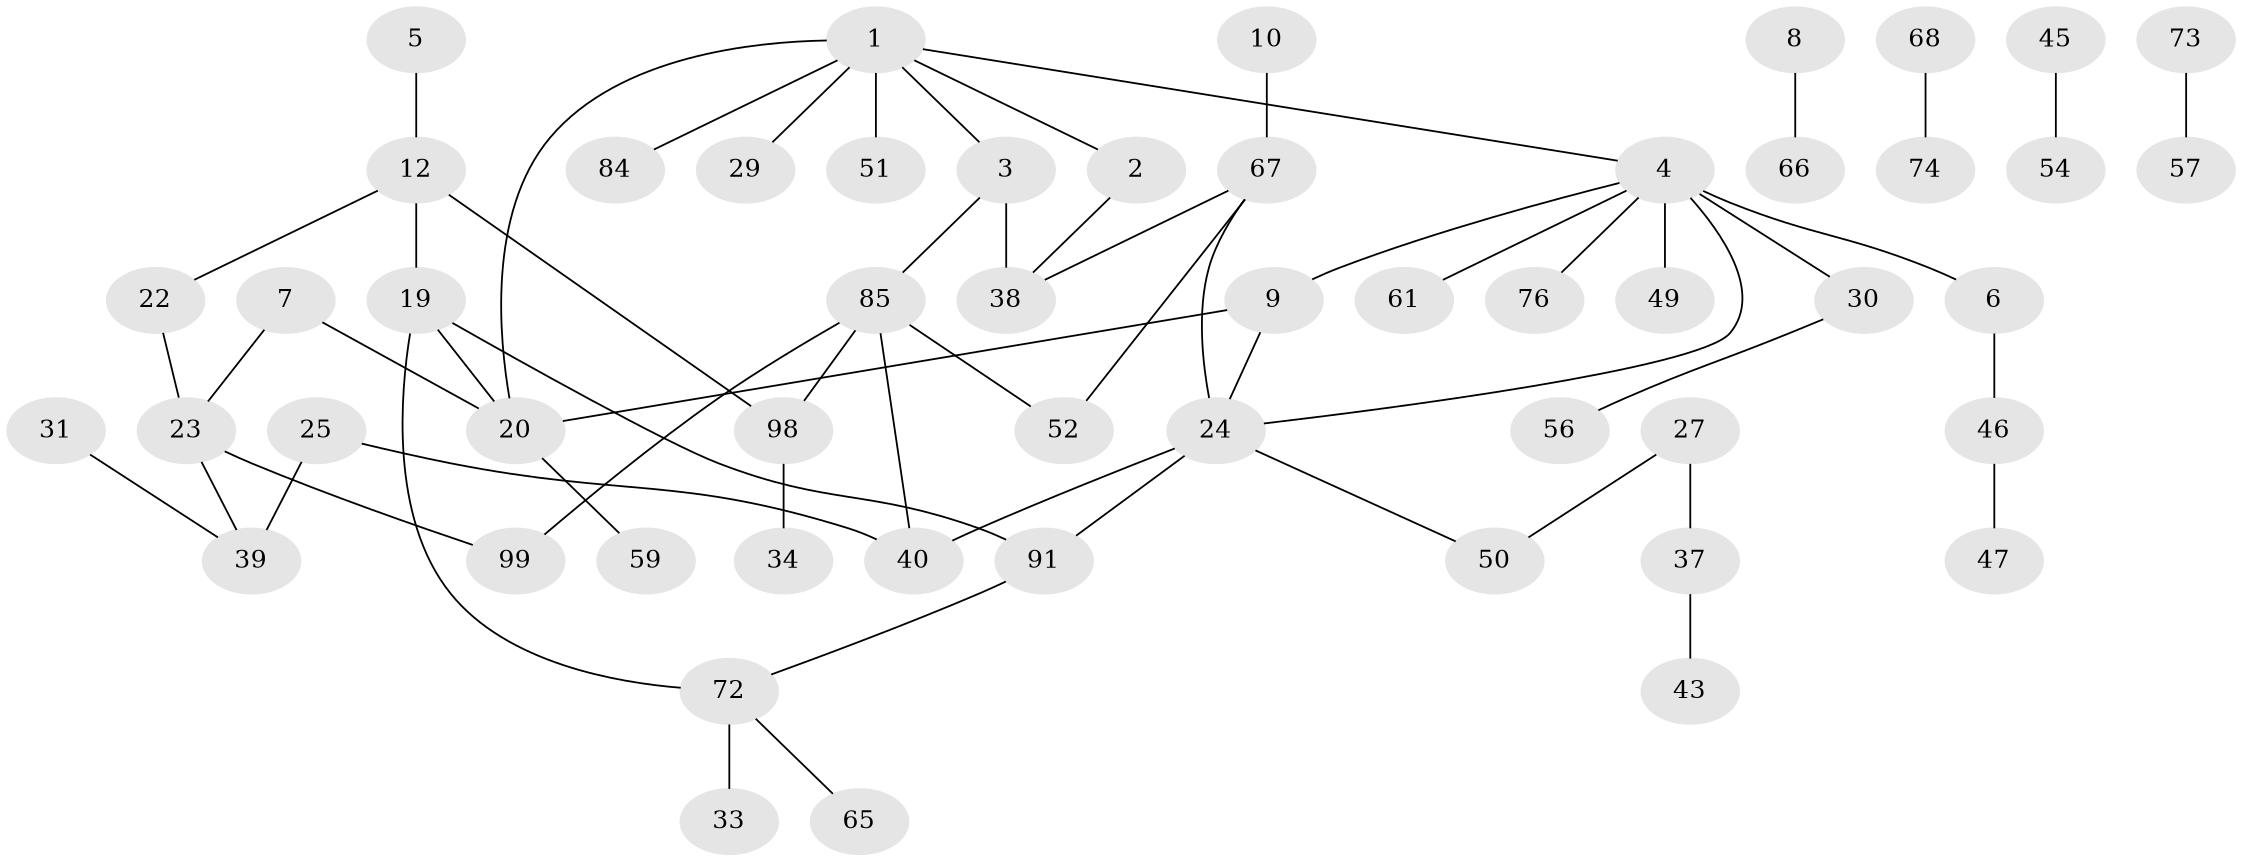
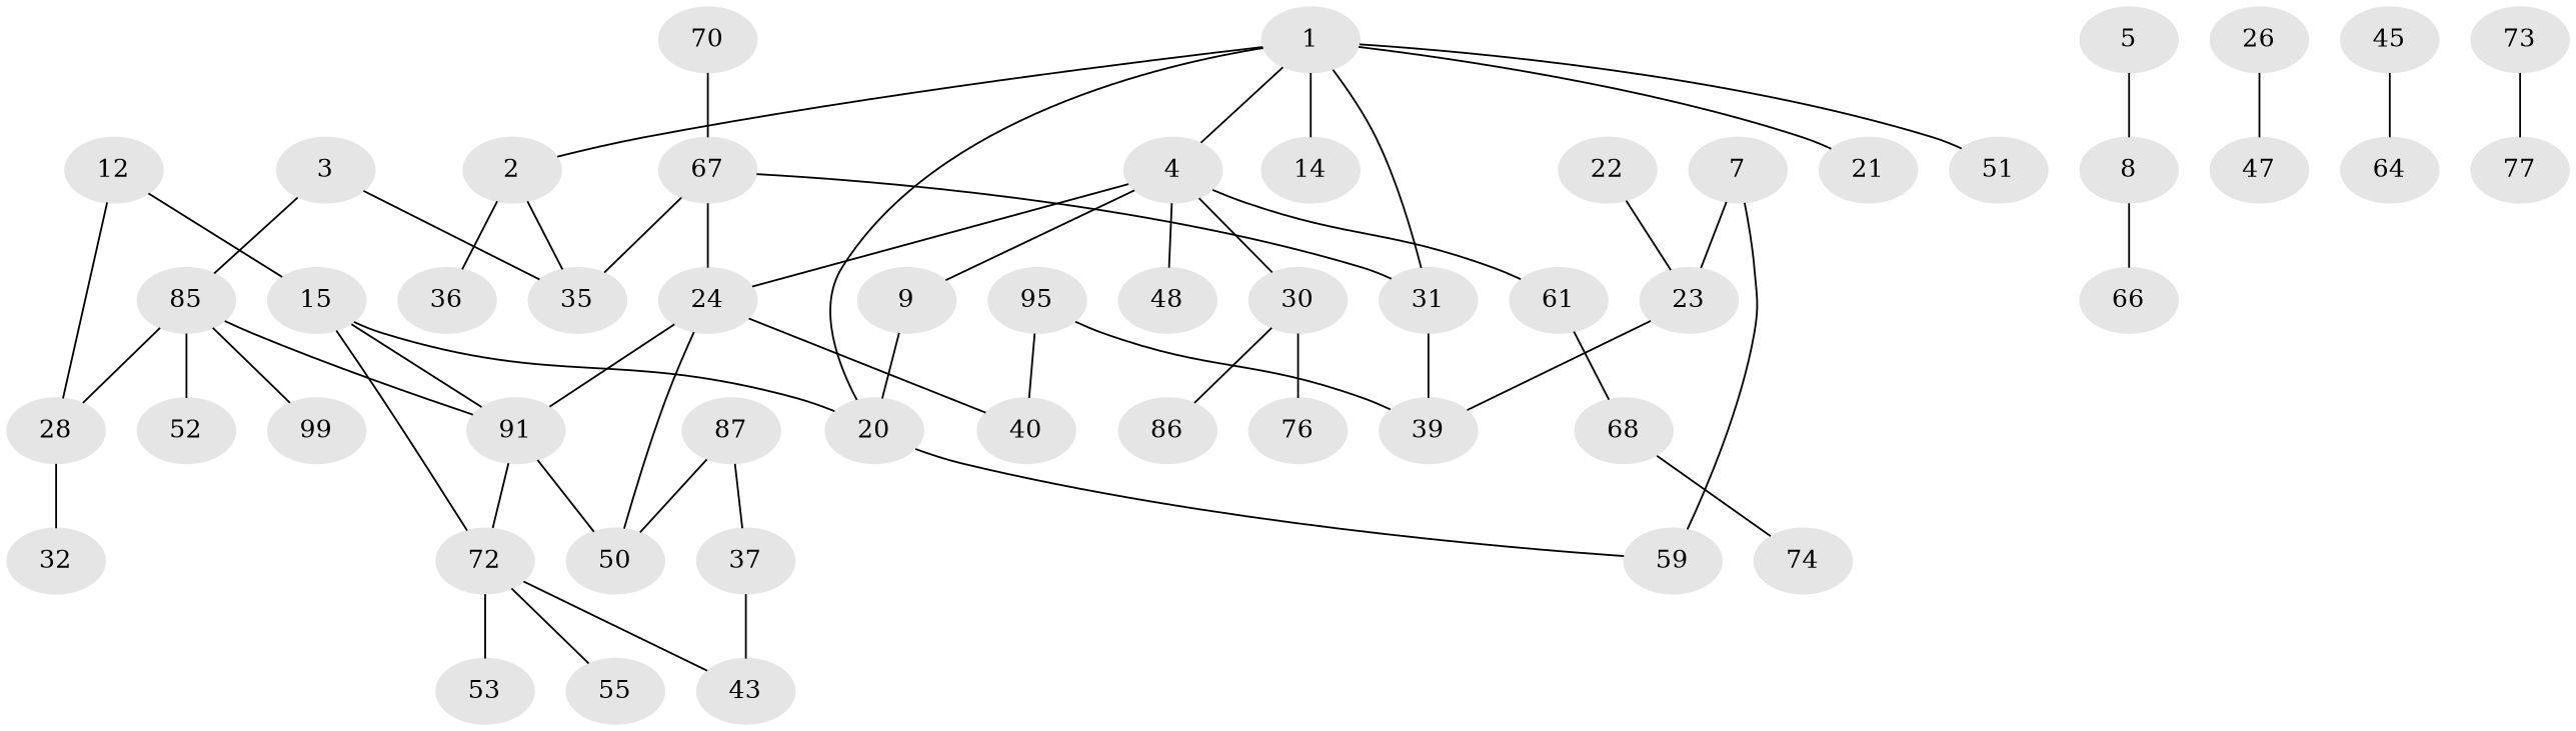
  graph {
    node [color=gray90 style=filled]
    edge [weight=1.0]
    1
    2
    3
    4
-   14 [label=84]
-   21 [label=29]
+   14
+   21
    51
    20
-   38
+   36
+   38 [label=35]
    n11 [label=85]
-   6
    9
    n14 [label=61]
    24
    30
    n17 [label=76]
-   48 [label=49]
+   48
    7
    23
    n21 [label=59]
    n22 [label=66]
    8
    n24 [label=67]
-   10
-   28 [label=98]
+   10 [label=70]
+   28
    n27 [label=99]
    n28 [label=91]
    52
    5
    12
-   26 [label=46]
+   26
    n33 [label=68]
    40
    50
-   56
-   19
+   56 [label=86]
+   19 [label=15]
    22
    47
    39
    31
    n42 [label=74]
    n43 [label=72]
-   34
+   34 [label=32]
    45
-   54
+   54 [label=64]
    43
-   53 [label=33]
-   55 [label=65]
-   25
-   27
+   53
+   55
+   25 [label=95]
+   27 [label=87]
    37
    n53 [label=73]
-   57
+   57 [label=77]
    1 -- 2
-   1 -- 3
+   1 -- 31
    1 -- 4
    1 -- 14
    1 -- 21
    1 -- 51
    1 -- 20
+   2 -- 36 [weight=2.0]
    2 -- 38
    3 -- 38
    3 -- n11
-   4 -- 6 [weight=2.0]
    4 -- 9
    4 -- n14
    4 -- 24
    4 -- 30
-   4 -- n17
+   30 -- n17
    4 -- 48
    20 -- n21
    n11 -- 28
    n11 -- n27
-   n11 -- 40
+   n11 -- n28
    n11 -- 52
-   6 -- 26
    9 -- 20
-   9 -- 24
+   n14 -- n33
    24 -- n28
    24 -- 40
    24 -- 50
    30 -- 56
    7 -- 23
-   7 -- 20 [weight=2.0]
-   23 -- n27
+   7 -- n21 [weight=2.0]
    23 -- 39
    8 -- n22
    n24 -- 38
    n24 -- 24
-   n24 -- 52
+   n24 -- 31
    10 -- n24
    28 -- 34 [weight=3.0]
+   n28 -- 50
    n28 -- n43
-   5 -- 12
+   5 -- 8
    12 -- 28
    12 -- 19
-   12 -- 22
    26 -- 47
    n33 -- n42
    19 -- 20
    19 -- n28
    19 -- n43
    22 -- 23
    31 -- 39
+   n43 -- 43
    n43 -- 53 [weight=2.0]
    n43 -- 55
    45 -- 54
    25 -- 40
    25 -- 39 [weight=2.0]
    27 -- 50
    27 -- 37
    37 -- 43
    n53 -- 57
  }
